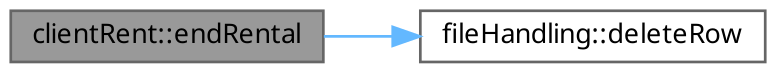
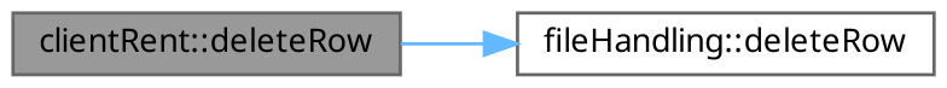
  digraph {
    rankdir=LR
    fontname="Noto Sans"
    node [fontname="Noto Sans" fontsize=10 shape=box style=filled]
-   n1 [color=gray40 fillcolor=grey60 fontcolor=black height=0.2 label="clientRent::endRental" width=0.4]
+   n1 [color=gray40 fillcolor=grey60 fontcolor=black height=0.2 label="clientRent::deleteRow" width=0.4]
    n2 [color=grey40 fillcolor=white height=0.2 label="fileHandling::deleteRow" width=0.4]
    n1 -> n2 [color=steelblue1 fontname="Noto Sans" fontsize=10 labelfontname=Helvetica labelfontsize=10 style=solid]
  }
